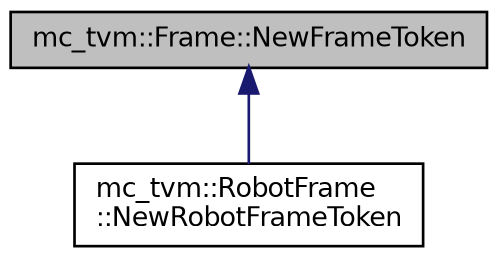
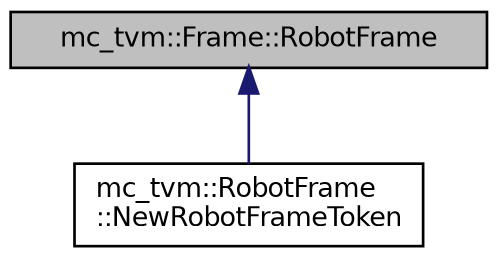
  digraph {
    node [color=black fontname=Helvetica fontsize=10 shape=record style=filled]
-   n1 [fillcolor=grey75 fontcolor=black height=0.2 label="mc_tvm::Frame::NewFrameToken" width=0.4]
+   n1 [fillcolor=grey75 fontcolor=black height=0.2 label="mc_tvm::Frame::RobotFrame" width=0.4]
    n2 [fillcolor=white height=0.2 label="mc_tvm::RobotFrame\l::NewRobotFrameToken" width=0.4]
    n1 -> n2 [color=midnightblue dir=back fontname=Helvetica fontsize=10 labelfontname=Helvetica labelfontsize=10 style=solid]
  }
